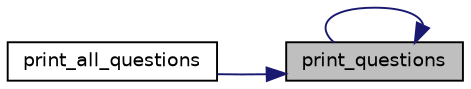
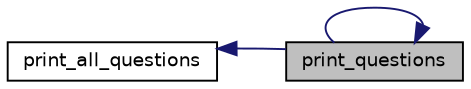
  digraph {
    rankdir=RL
    node [color=black fontname=Helvetica fontsize=10 shape=record style=filled]
    edge [color=midnightblue dir=back fontname=Helvetica fontsize=10 labelfontname=Helvetica labelfontsize=10 style=solid]
    n1 [fillcolor=grey75 fontcolor=black height=0.2 label=print_questions width=0.4]
    n2 [fillcolor=white height=0.2 label=print_all_questions width=0.4]
    n1 -> n1
-   n1 -> n2
+   n2 -> n1
  }
